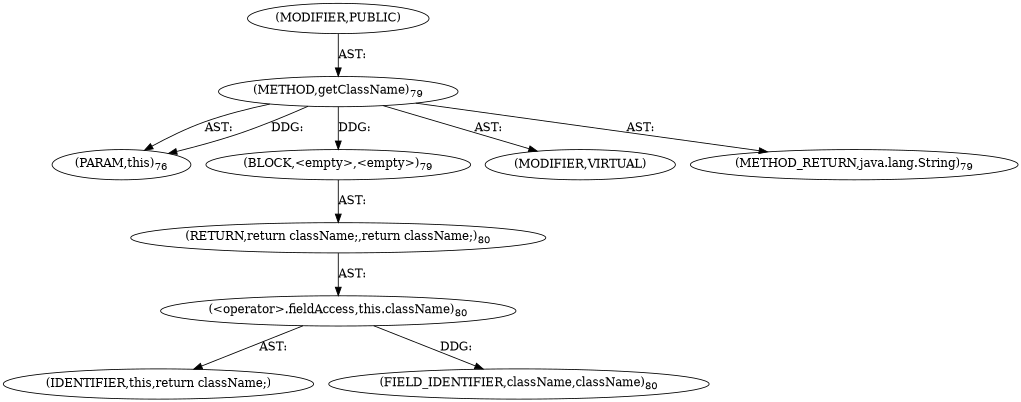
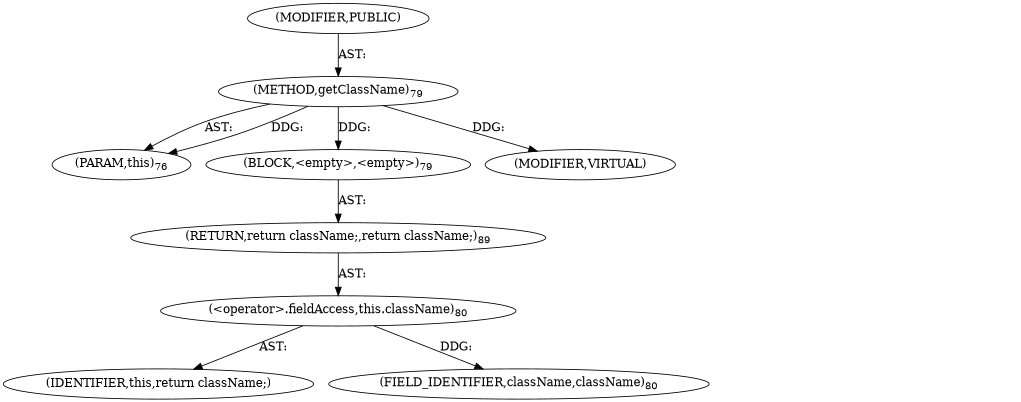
  digraph {
    n1 [label=<(METHOD,getClassName)<SUB>79</SUB>>]
    n2 [label=<(PARAM,this)<SUB>76</SUB>>]
    n3 [label=<(BLOCK,&lt;empty&gt;,&lt;empty&gt;)<SUB>79</SUB>>]
    n4 [label=<(MODIFIER,VIRTUAL)>]
-   n5 [label=<(METHOD_RETURN,java.lang.String)<SUB>79</SUB>>]
-   n6 [label=<(RETURN,return className;,return className;)<SUB>80</SUB>>]
+   n6 [label=<(RETURN,return className;,return className;)<SUB>89</SUB>>]
    n7 [label=<(MODIFIER,PUBLIC)>]
    n8 [label=<(&lt;operator&gt;.fieldAccess,this.className)<SUB>80</SUB>>]
    n9 [label=<(IDENTIFIER,this,return className;)>]
    n10 [label=<(FIELD_IDENTIFIER,className,className)<SUB>80</SUB>>]
    n1 -> n2 [label="AST: "]
    n1 -> n2 [label="DDG: "]
    n1 -> n3 [label="DDG: "]
-   n1 -> n4 [label="AST: "]
-   n1 -> n5 [label="AST: "]
+   n1 -> n4 [label="DDG: "]
    n3 -> n6 [label="AST: "]
    n6 -> n8 [label="AST: "]
    n7 -> n1 [label="AST: "]
    n8 -> n9 [label="AST: "]
    n8 -> n10 [label="DDG: "]
  }
